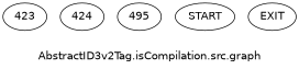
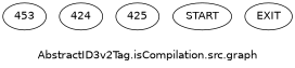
  digraph {
    label="AbstractID3v2Tag.isCompilation.src.graph"
    fontname="DejaVu Sans"
    node [fontname="DejaVu Sans"]
-   n1 [label=423]
+   n1 [label=453]
    n2 [label=424]
-   n3 [label=495]
+   n3 [label=425]
    n4 [label=START]
    n5 [label=EXIT]
  }
